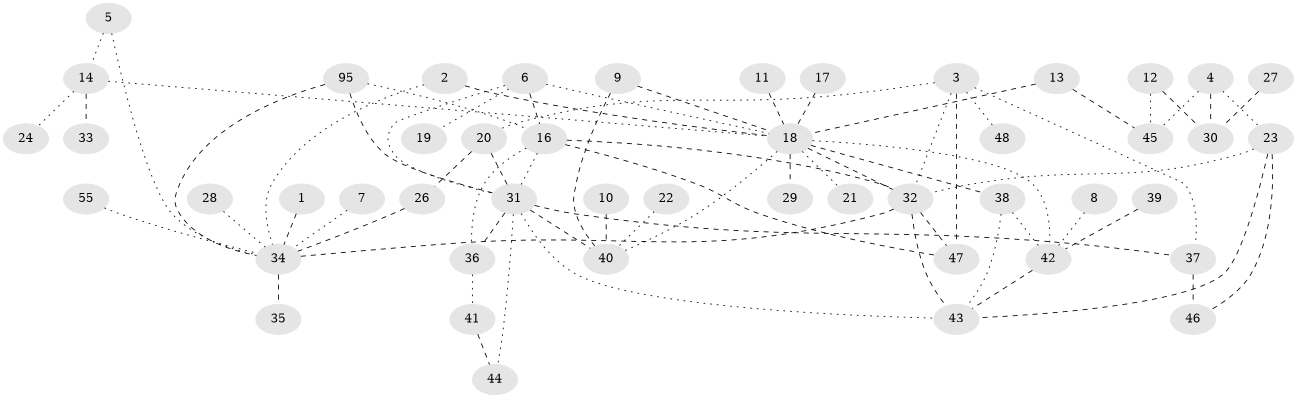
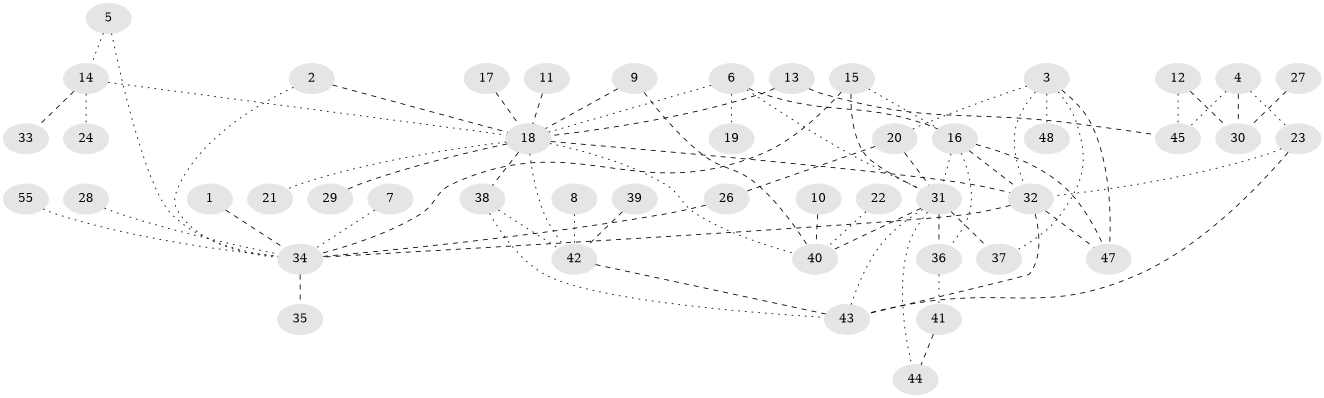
  graph {
    node [color=gray90 style=filled]
    edge [style=dashed weight=1.0]
    1
    34
    35
    2
    18
    32
    42
    40
    21
    29
    38
    3
    20
    37
    47
    48
    31
    26
    43
-   46
    4
    23
    30
    45
    5
    14
    24
    33
    6
    16
    19
    36
    44
    7
    8
    9
    10
    11
    12
    13
-   15 [label=95]
+   15
    41
    17
    22
    n45 [label=55]
    27
    28
    39
    1 -- 34
    34 -- 35
    2 -- 34 [style=dotted]
    2 -- 18
    18 -- 32
    18 -- 42 [style=dotted]
    18 -- 40 [style=dotted]
    18 -- 21 [style=dotted]
    18 -- 29
    18 -- 38
    32 -- 34 [weight=2.0]
    32 -- 47
    32 -- 43 [weight=2.0]
    42 -- 43
    38 -- 42 [style=dotted]
    38 -- 43 [style=dotted]
    3 -- 32 [style=dotted]
    3 -- 20 [style=dotted]
    3 -- 37 [style=dotted]
    3 -- 47
    3 -- 48 [style=dotted]
    20 -- 31
    20 -- 26
-   37 -- 46 [weight=2.0]
    31 -- 40
    31 -- 37
    31 -- 43 [style=dotted]
    31 -- 36 [weight=2.0]
    31 -- 44 [style=dotted]
    26 -- 34
    4 -- 23 [style=dotted]
    4 -- 30
    4 -- 45 [style=dotted]
    23 -- 32 [style=dotted]
    23 -- 43
-   23 -- 46
    5 -- 34 [style=dotted]
    5 -- 14 [style=dotted]
    14 -- 18 [style=dotted]
    14 -- 24 [style=dotted]
    14 -- 33
    6 -- 18 [style=dotted]
    6 -- 31 [style=dotted]
    6 -- 16
    6 -- 19 [style=dotted]
    16 -- 32
    16 -- 47
    16 -- 31 [style=dotted]
    16 -- 36 [style=dotted]
    36 -- 41 [style=dotted]
    7 -- 34 [style=dotted]
    8 -- 42 [style=dotted]
    9 -- 18
    9 -- 40
    10 -- 40
    11 -- 18
    12 -- 30
    12 -- 45 [style=dotted]
    13 -- 18
    13 -- 45
    15 -- 34
    15 -- 31
    15 -- 16 [style=dotted]
    41 -- 44
    17 -- 18
    22 -- 40 [style=dotted]
    n45 -- 34 [style=dotted]
    27 -- 30
    28 -- 34 [style=dotted]
    39 -- 42
  }
